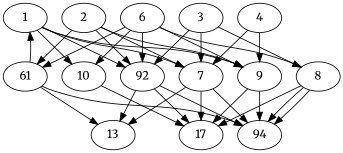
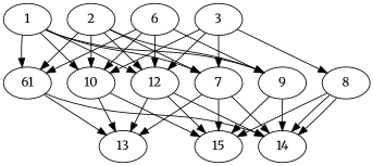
  digraph {
    fontname=Merriweather
    node [alpha=0.19 fontname=Merriweather]
    edge [fontname=Merriweather]
    1 [alpha=0.01 expect_size=14607360]
    7 [expect_size=23465984]
    9 [alpha=0.18 expect_size=27681792]
    10 [alpha=0.10 expect_size=47772672]
    n5 [alpha=0.17 expect_size=6230016 label=61]
-   12 [alpha=0.00 expect_size=7676928 label=92]
+   12 [alpha=0.00 expect_size=7676928]
    13 [expect_size=43464704]
-   14 [alpha=0.02 expect_size=44736512 label=94]
-   15 [alpha=0.17 expect_size=29097984 label=17]
+   14 [alpha=0.02 expect_size=44736512]
+   15 [alpha=0.17 expect_size=29097984]
    2 [alpha=0.15 expect_size=5549056]
    3 [alpha=0.01 expect_size=16650240]
    8 [alpha=0.07 expect_size=11521024]
-   4 [alpha=0.13 expect_size=26036224]
    6 [expect_size=51893248]
    1 -> 7
    1 -> 9
    1 -> 10
-   n5 -> 1
+   1 -> n5
    1 -> 12
    7 -> 13
    7 -> 14
    7 -> 15
    9 -> 14
    9 -> 15
+   10 -> 13
    10 -> 15
    n5 -> 13
    n5 -> 14
    12 -> 13
    12 -> 14
    12 -> 15
    2 -> 7
    2 -> 9
+   2 -> 10
    2 -> n5
    2 -> 12
    3 -> 7
+   3 -> 10
    3 -> 12
    3 -> 8
    8 -> 14
    8 -> 14
    8 -> 15
-   4 -> 7
-   4 -> 9
    6 -> 9
    6 -> 10
    6 -> n5
    6 -> 12
-   6 -> 8
  }
